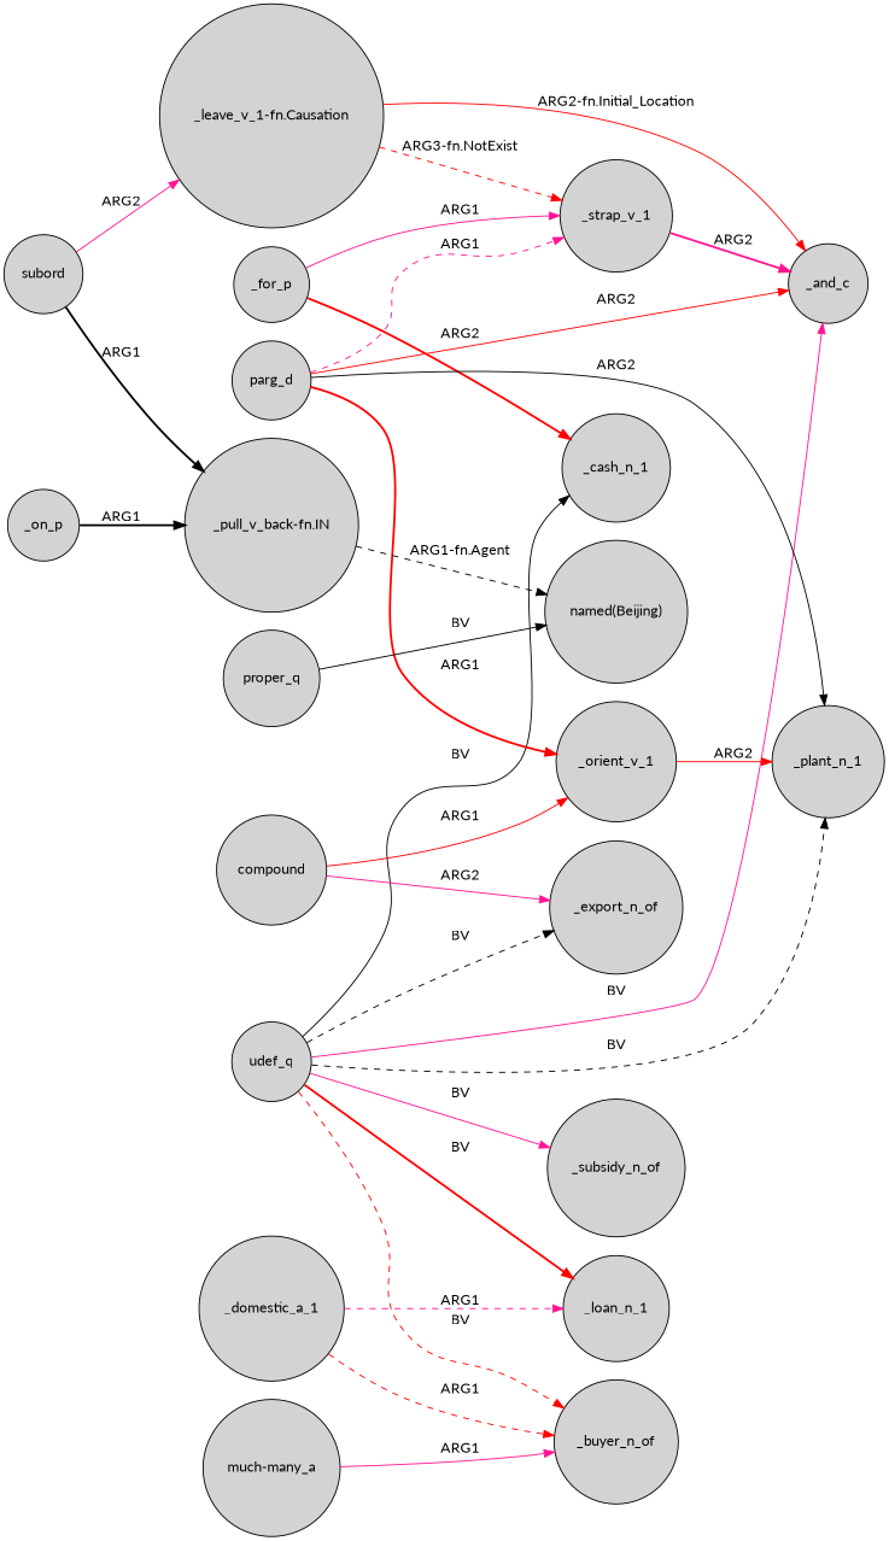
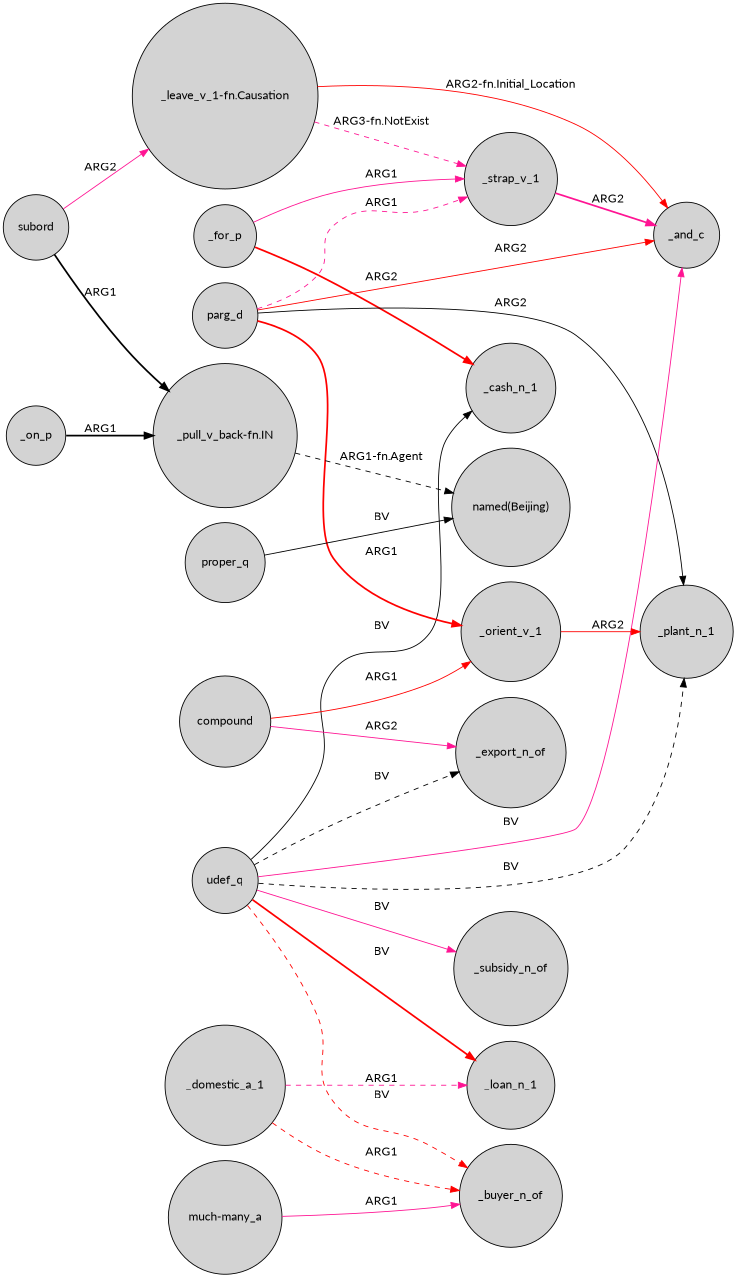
  digraph {
    fontname=Lato
    rankdir=LR
    node [fontname=Lato shape=circle style=filled]
    edge [color=red fontname=Lato style=solid]
    _for_p
    _strap_v_1
    _cash_n_1
    _and_c
    udef_q
    _buyer_n_of
    _plant_n_1
    _loan_n_1
    _export_n_of
    _subsidy_n_of
    parg_d
    _orient_v_1
    _on_p
    "_pull_v_back-fn.IN"
    "named(Beijing)"
    subord
    "_leave_v_1-fn.Causation"
    _domestic_a_1
    "much-many_a"
    compound
    proper_q
    _for_p -> _strap_v_1 [color=deeppink label=ARG1]
    _for_p -> _cash_n_1 [label=ARG2 style=bold]
    _strap_v_1 -> _and_c [color=deeppink label=ARG2 style=bold]
    udef_q -> _cash_n_1 [color=black label=BV]
    udef_q -> _and_c [color=deeppink label=BV]
    udef_q -> _buyer_n_of [label=BV style=dashed]
    udef_q -> _plant_n_1 [color=black label=BV style=dashed]
    udef_q -> _loan_n_1 [label=BV style=bold]
    udef_q -> _export_n_of [color=black label=BV style=dashed]
    udef_q -> _subsidy_n_of [color=deeppink label=BV]
    parg_d -> _strap_v_1 [color=deeppink label=ARG1 style=dashed]
    parg_d -> _and_c [label=ARG2]
    parg_d -> _plant_n_1 [color=black label=ARG2]
    parg_d -> _orient_v_1 [label=ARG1 style=bold]
    _orient_v_1 -> _plant_n_1 [label=ARG2]
    _on_p -> "_pull_v_back-fn.IN" [color=black label=ARG1 style=bold]
    "_pull_v_back-fn.IN" -> "named(Beijing)" [color=black label="ARG1-fn.Agent" style=dashed]
    subord -> "_pull_v_back-fn.IN" [color=black label=ARG1 style=bold]
    subord -> "_leave_v_1-fn.Causation" [color=deeppink label=ARG2]
-   "_leave_v_1-fn.Causation" -> _strap_v_1 [label="ARG3-fn.NotExist" style=dashed]
+   "_leave_v_1-fn.Causation" -> _strap_v_1 [color=deeppink label="ARG3-fn.NotExist" style=dashed]
    "_leave_v_1-fn.Causation" -> _and_c [label="ARG2-fn.Initial_Location"]
    _domestic_a_1 -> _buyer_n_of [label=ARG1 style=dashed]
    _domestic_a_1 -> _loan_n_1 [color=deeppink label=ARG1 style=dashed]
    "much-many_a" -> _buyer_n_of [color=deeppink label=ARG1]
    compound -> _export_n_of [color=deeppink label=ARG2]
    compound -> _orient_v_1 [label=ARG1]
    proper_q -> "named(Beijing)" [color=black label=BV]
  }
